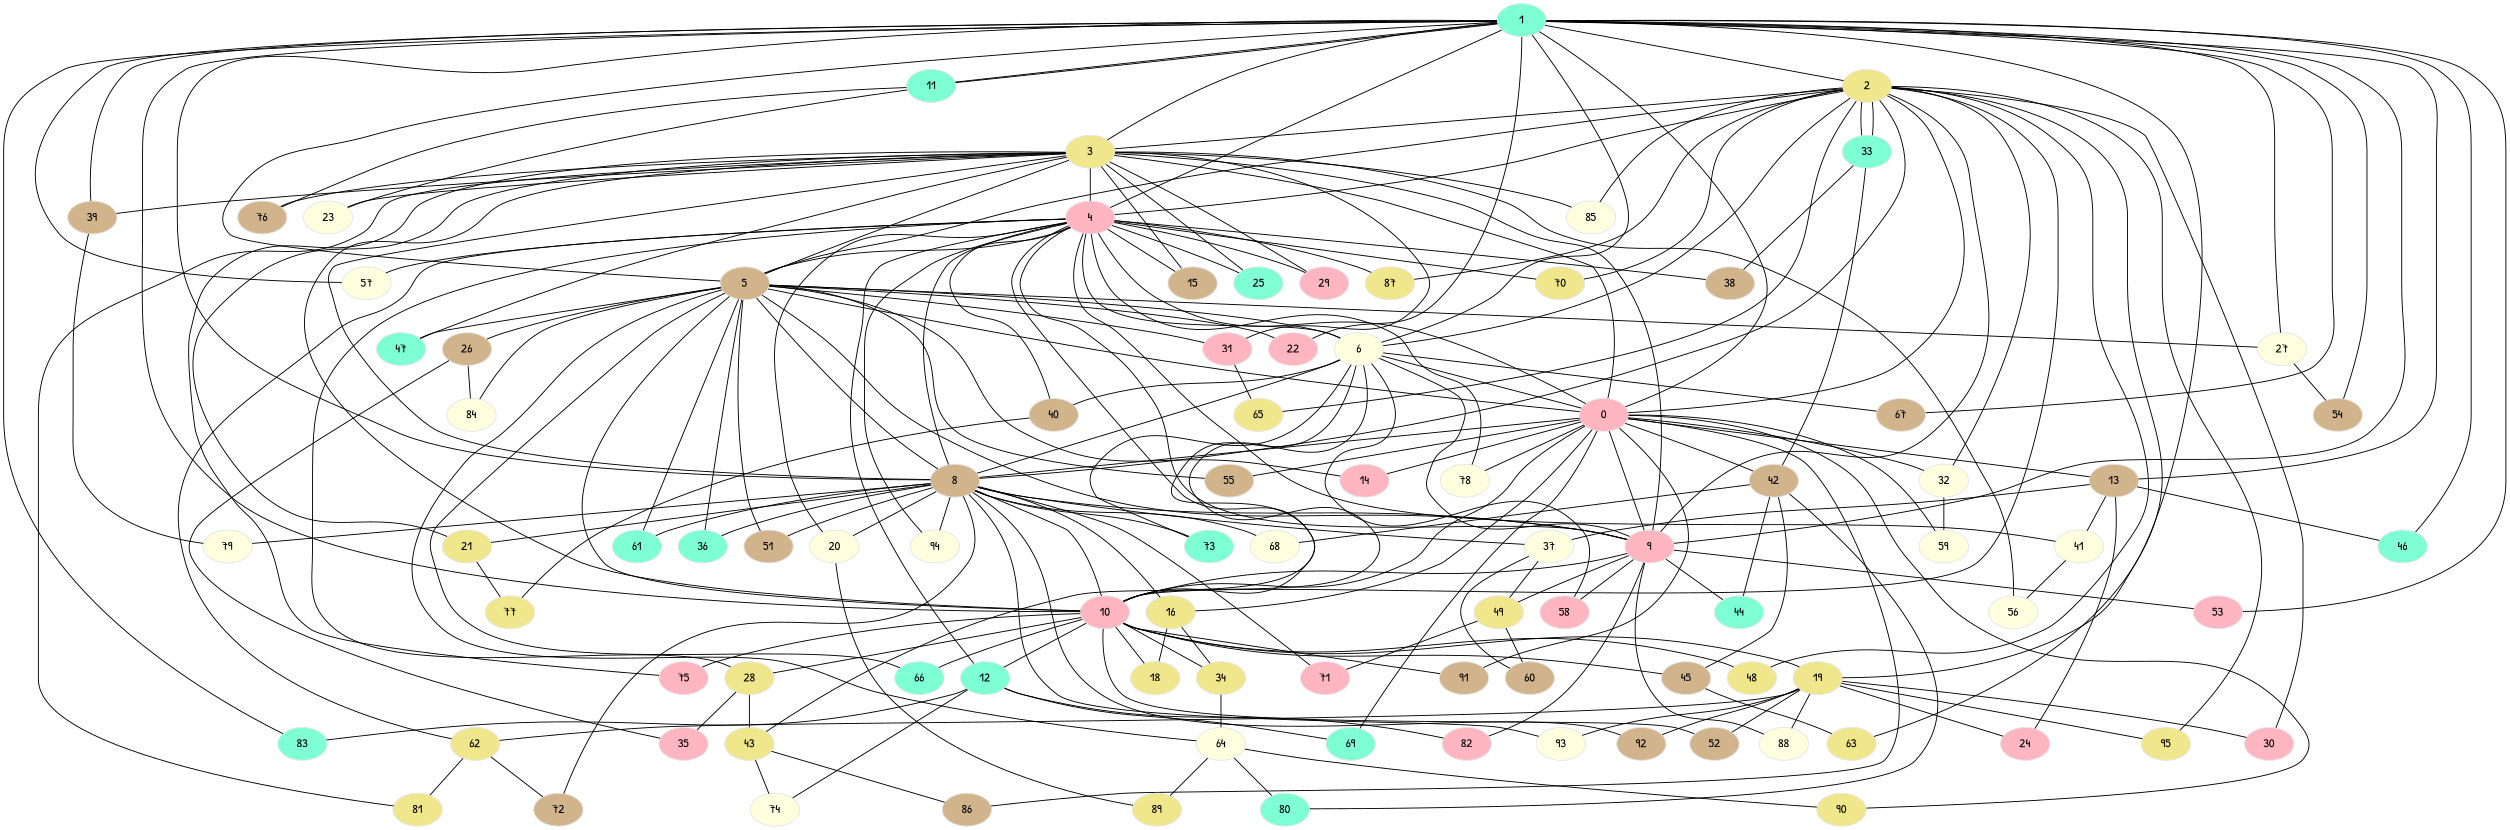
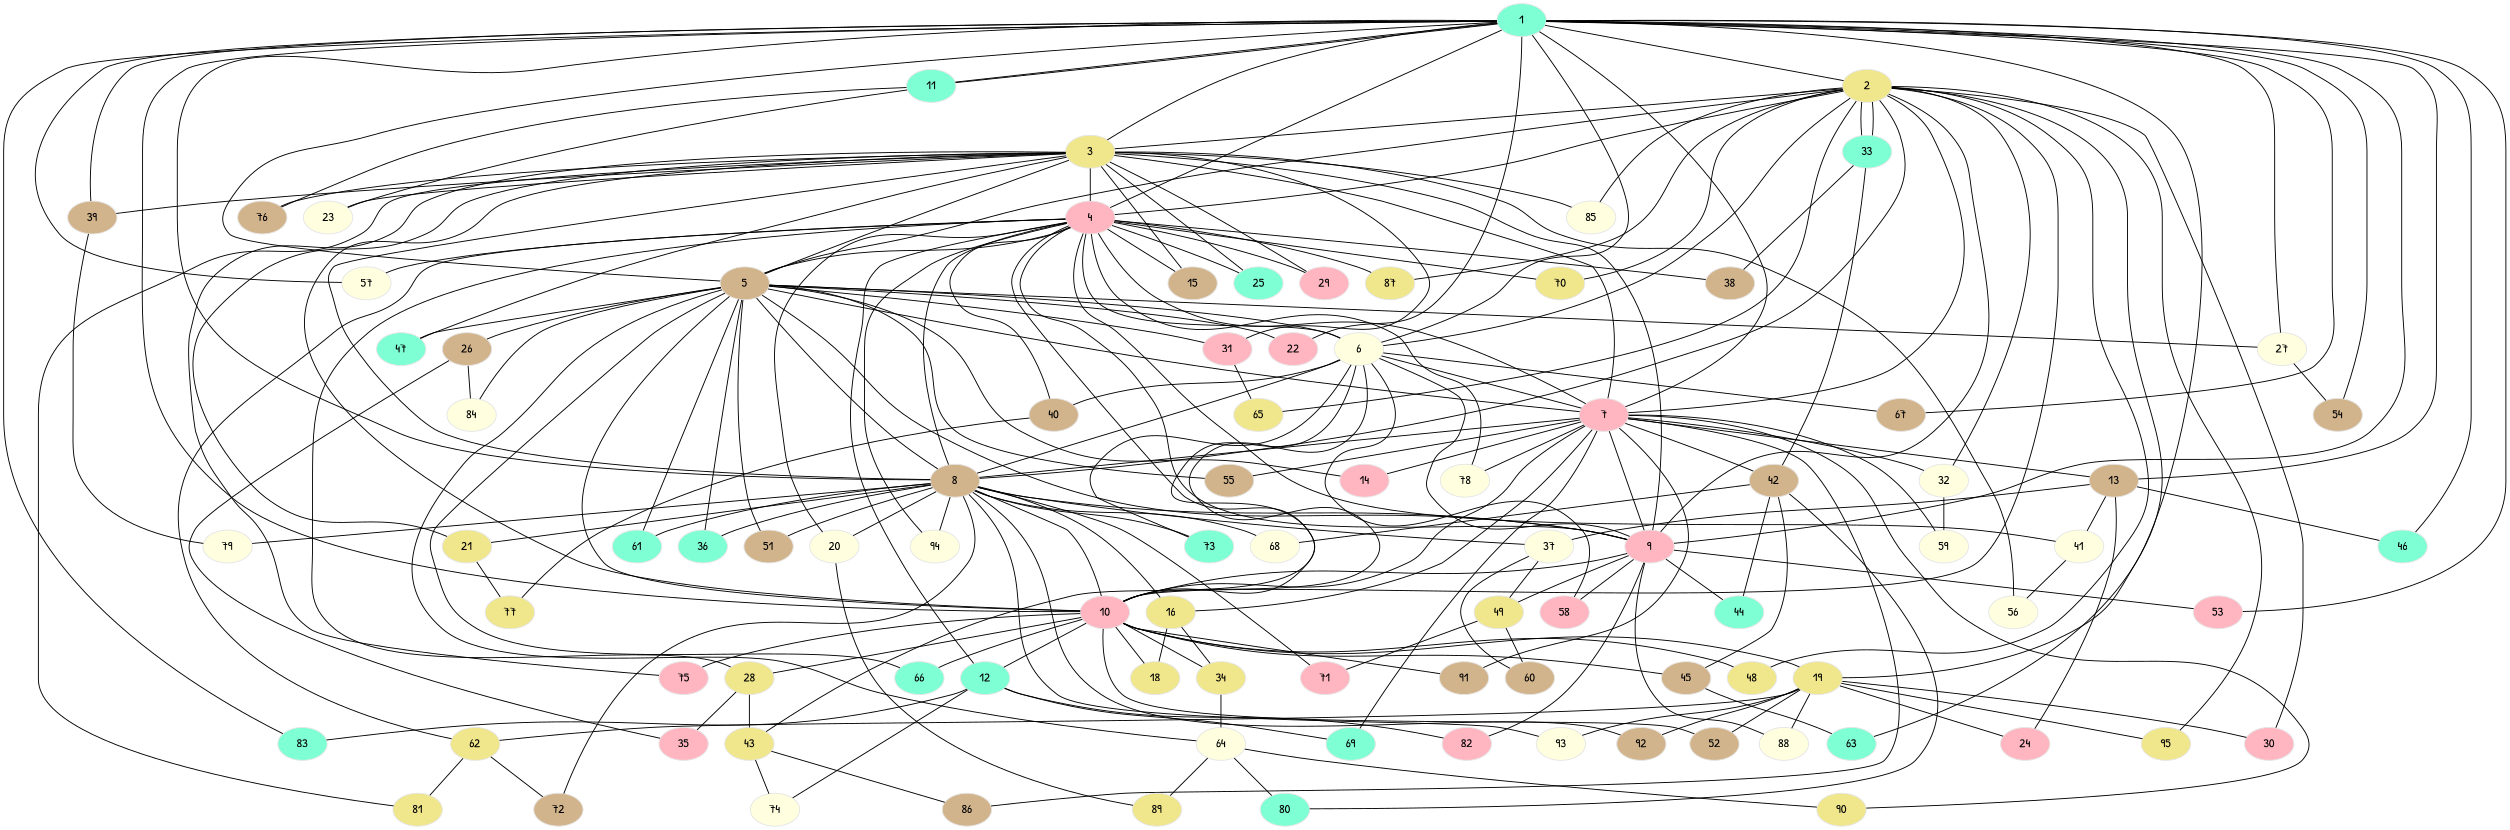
  graph {
    fontname="Patrick Hand"
    node [color=gray90 fillcolor=tan fontname="Patrick Hand" style=filled]
    edge [fontname="Patrick Hand"]
    1 [fillcolor=aquamarine]
    2 [fillcolor=khaki]
    3 [fillcolor=khaki]
    4 [fillcolor=lightpink]
    5
    6 [fillcolor=lightyellow]
-   7 [fillcolor=lightpink label=0]
+   7 [fillcolor=lightpink]
    8
    9 [fillcolor=lightpink]
    10 [fillcolor=lightpink]
    11 [fillcolor=aquamarine]
    13
    19 [fillcolor=khaki]
    22 [fillcolor=lightpink]
    27 [fillcolor=lightyellow]
    39
    46 [fillcolor=aquamarine]
    53 [fillcolor=lightpink]
    54
    57 [fillcolor=lightyellow]
    67
    83 [fillcolor=aquamarine]
    30 [fillcolor=lightpink]
    32 [fillcolor=lightyellow]
    33 [fillcolor=aquamarine]
    48 [fillcolor=khaki]
-   63 [fillcolor=khaki]
+   63 [fillcolor=aquamarine]
    65 [fillcolor=khaki]
    70 [fillcolor=khaki]
    85 [fillcolor=lightyellow]
    87 [fillcolor=khaki]
    95 [fillcolor=khaki]
    15
    21 [fillcolor=khaki]
    23 [fillcolor=lightyellow]
    25 [fillcolor=aquamarine]
    29 [fillcolor=lightpink]
    31 [fillcolor=lightpink]
    47 [fillcolor=aquamarine]
    56 [fillcolor=lightyellow]
    75 [fillcolor=lightpink]
    76
    81 [fillcolor=khaki]
    12 [fillcolor=aquamarine]
    20 [fillcolor=lightyellow]
    28 [fillcolor=khaki]
    38
    40
    41 [fillcolor=lightyellow]
    62 [fillcolor=khaki]
    78 [fillcolor=lightyellow]
    94 [fillcolor=lightyellow]
    14 [fillcolor=lightpink]
    26
    36 [fillcolor=aquamarine]
    51
    55
    61 [fillcolor=aquamarine]
    64 [fillcolor=lightyellow]
    66 [fillcolor=aquamarine]
    84 [fillcolor=lightyellow]
    43 [fillcolor=khaki]
    58 [fillcolor=lightpink]
    73 [fillcolor=aquamarine]
    16 [fillcolor=khaki]
    42
    59 [fillcolor=lightyellow]
    69 [fillcolor=aquamarine]
    86
    90 [fillcolor=khaki]
    91
    37 [fillcolor=lightyellow]
    68 [fillcolor=lightyellow]
    71 [fillcolor=lightpink]
    72
    79 [fillcolor=lightyellow]
    92
    93 [fillcolor=lightyellow]
    44 [fillcolor=aquamarine]
    49 [fillcolor=khaki]
    82 [fillcolor=lightpink]
    88 [fillcolor=lightyellow]
    18 [fillcolor=khaki]
    34 [fillcolor=khaki]
    45
    52
    24 [fillcolor=lightpink]
    77 [fillcolor=khaki]
    74 [fillcolor=lightyellow]
    89 [fillcolor=khaki]
    35 [fillcolor=lightpink]
    80 [fillcolor=aquamarine]
    60
    1 -- 2
    1 -- 3
    1 -- 4
    1 -- 5
    1 -- 6
    1 -- 7
    1 -- 8
    1 -- 9
    1 -- 10
    1 -- 11
    1 -- 11
    1 -- 13
    1 -- 19
    1 -- 22
    1 -- 27
    1 -- 39
    1 -- 46
    1 -- 53
    1 -- 54
    1 -- 57
    1 -- 67
    1 -- 83
    2 -- 3
    2 -- 4
    2 -- 5
    2 -- 6
    2 -- 7
    2 -- 8
    2 -- 9
    2 -- 10
    2 -- 30
    2 -- 32
    2 -- 33
    2 -- 33
    2 -- 48
    2 -- 63
    2 -- 65
    2 -- 70
    2 -- 85
    2 -- 87
    2 -- 95
    3 -- 4
    3 -- 5
    3 -- 7
    3 -- 8
    3 -- 9
    3 -- 10
    3 -- 39
    3 -- 85
    3 -- 15
    3 -- 21
    3 -- 23
    3 -- 25
    3 -- 29
    3 -- 31
    3 -- 47
    3 -- 56
    3 -- 75
    3 -- 76
    3 -- 81
    4 -- 5
    4 -- 6
    4 -- 7
    4 -- 8
    4 -- 9
    4 -- 10
    4 -- 57
    4 -- 70
    4 -- 87
    4 -- 15
    4 -- 25
    4 -- 29
    4 -- 12
    4 -- 20
    4 -- 28
    4 -- 38
    4 -- 40
    4 -- 41
    4 -- 62
    4 -- 78
    4 -- 94
    5 -- 6
    5 -- 7
    5 -- 8
    5 -- 9
    5 -- 10
    5 -- 22
    5 -- 27
    5 -- 31
    5 -- 47
    5 -- 14
    5 -- 26
    5 -- 36
    5 -- 51
    5 -- 55
    5 -- 61
    5 -- 64
    5 -- 66
    5 -- 84
    6 -- 7
    6 -- 8
    6 -- 9
    6 -- 10
    6 -- 67
    6 -- 40
    6 -- 43
    6 -- 58
    6 -- 73
    7 -- 8
    7 -- 9
    7 -- 10
    7 -- 13
    7 -- 32
    7 -- 78
    7 -- 14
    7 -- 55
    7 -- 16
    7 -- 42
    7 -- 59
    7 -- 69
    7 -- 86
    7 -- 90
    7 -- 91
    8 -- 9
    8 -- 10
    8 -- 21
    8 -- 20
    8 -- 94
    8 -- 36
    8 -- 51
    8 -- 61
    8 -- 73
    8 -- 16
    8 -- 37
    8 -- 68
    8 -- 71
    8 -- 72
    8 -- 79
    8 -- 92
    8 -- 93
    9 -- 10
    9 -- 53
    9 -- 58
    9 -- 44
    9 -- 49
    9 -- 82
    9 -- 88
    10 -- 19
    10 -- 48
    10 -- 75
    10 -- 12
    10 -- 28
    10 -- 66
    10 -- 91
    10 -- 18
    10 -- 34
    10 -- 45
    10 -- 52
    11 -- 23
    11 -- 76
    13 -- 46
    13 -- 41
    13 -- 37
    13 -- 24
    19 -- 30
    19 -- 95
    19 -- 62
    19 -- 92
    19 -- 93
    19 -- 88
    19 -- 52
    19 -- 24
    27 -- 54
    39 -- 79
    32 -- 59
    33 -- 38
    33 -- 42
    21 -- 77
    31 -- 65
    12 -- 83
    12 -- 69
    12 -- 82
    12 -- 74
    20 -- 89
    28 -- 43
    28 -- 35
    40 -- 77
    41 -- 56
    62 -- 81
    62 -- 72
    26 -- 84
    26 -- 35
    64 -- 90
    64 -- 89
    64 -- 80
    43 -- 86
    43 -- 74
    16 -- 18
    16 -- 34
    42 -- 68
    42 -- 44
    42 -- 45
    42 -- 80
    37 -- 49
    37 -- 60
    49 -- 71
    49 -- 60
    34 -- 64
    45 -- 63
  }
